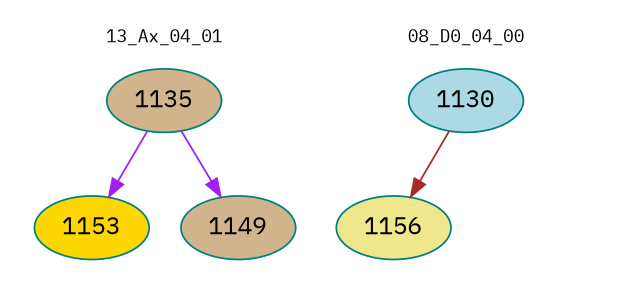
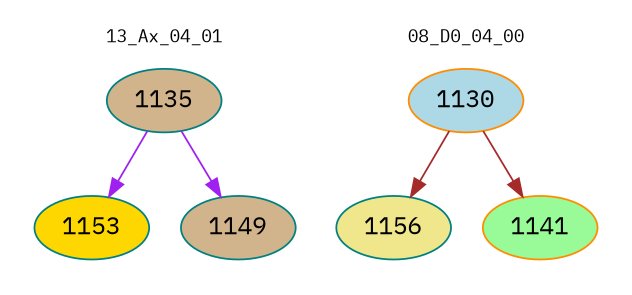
  digraph {
    fontname="IBM Plex Mono"
    node [color=teal fillcolor=tan fontname="IBM Plex Mono" style=filled]
    edge [color=purple fontname="IBM Plex Mono"]
    n1 [label=1135]
    n2 [fillcolor=gold label=1153]
    n3 [label=1149]
-   n4 [fillcolor=lightblue label=1130]
+   n4 [color=darkorange fillcolor=lightblue label=1130]
    n5 [fillcolor=khaki label=1156]
+   n6 [color=darkorange fillcolor=palegreen label=1141]
    subgraph cluster_1 {
      color=white
      fontsize=10
      label="13_Ax_04_01"
      n1
      n2
      n3
    }
    subgraph cluster_2 {
      color=white
      fontsize=10
      label="08_D0_04_00"
      n4
      n5
+     n6
    }
    n1 -> n2
    n1 -> n3
    n4 -> n5 [color=brown]
+   n4 -> n6 [color=brown]
  }
